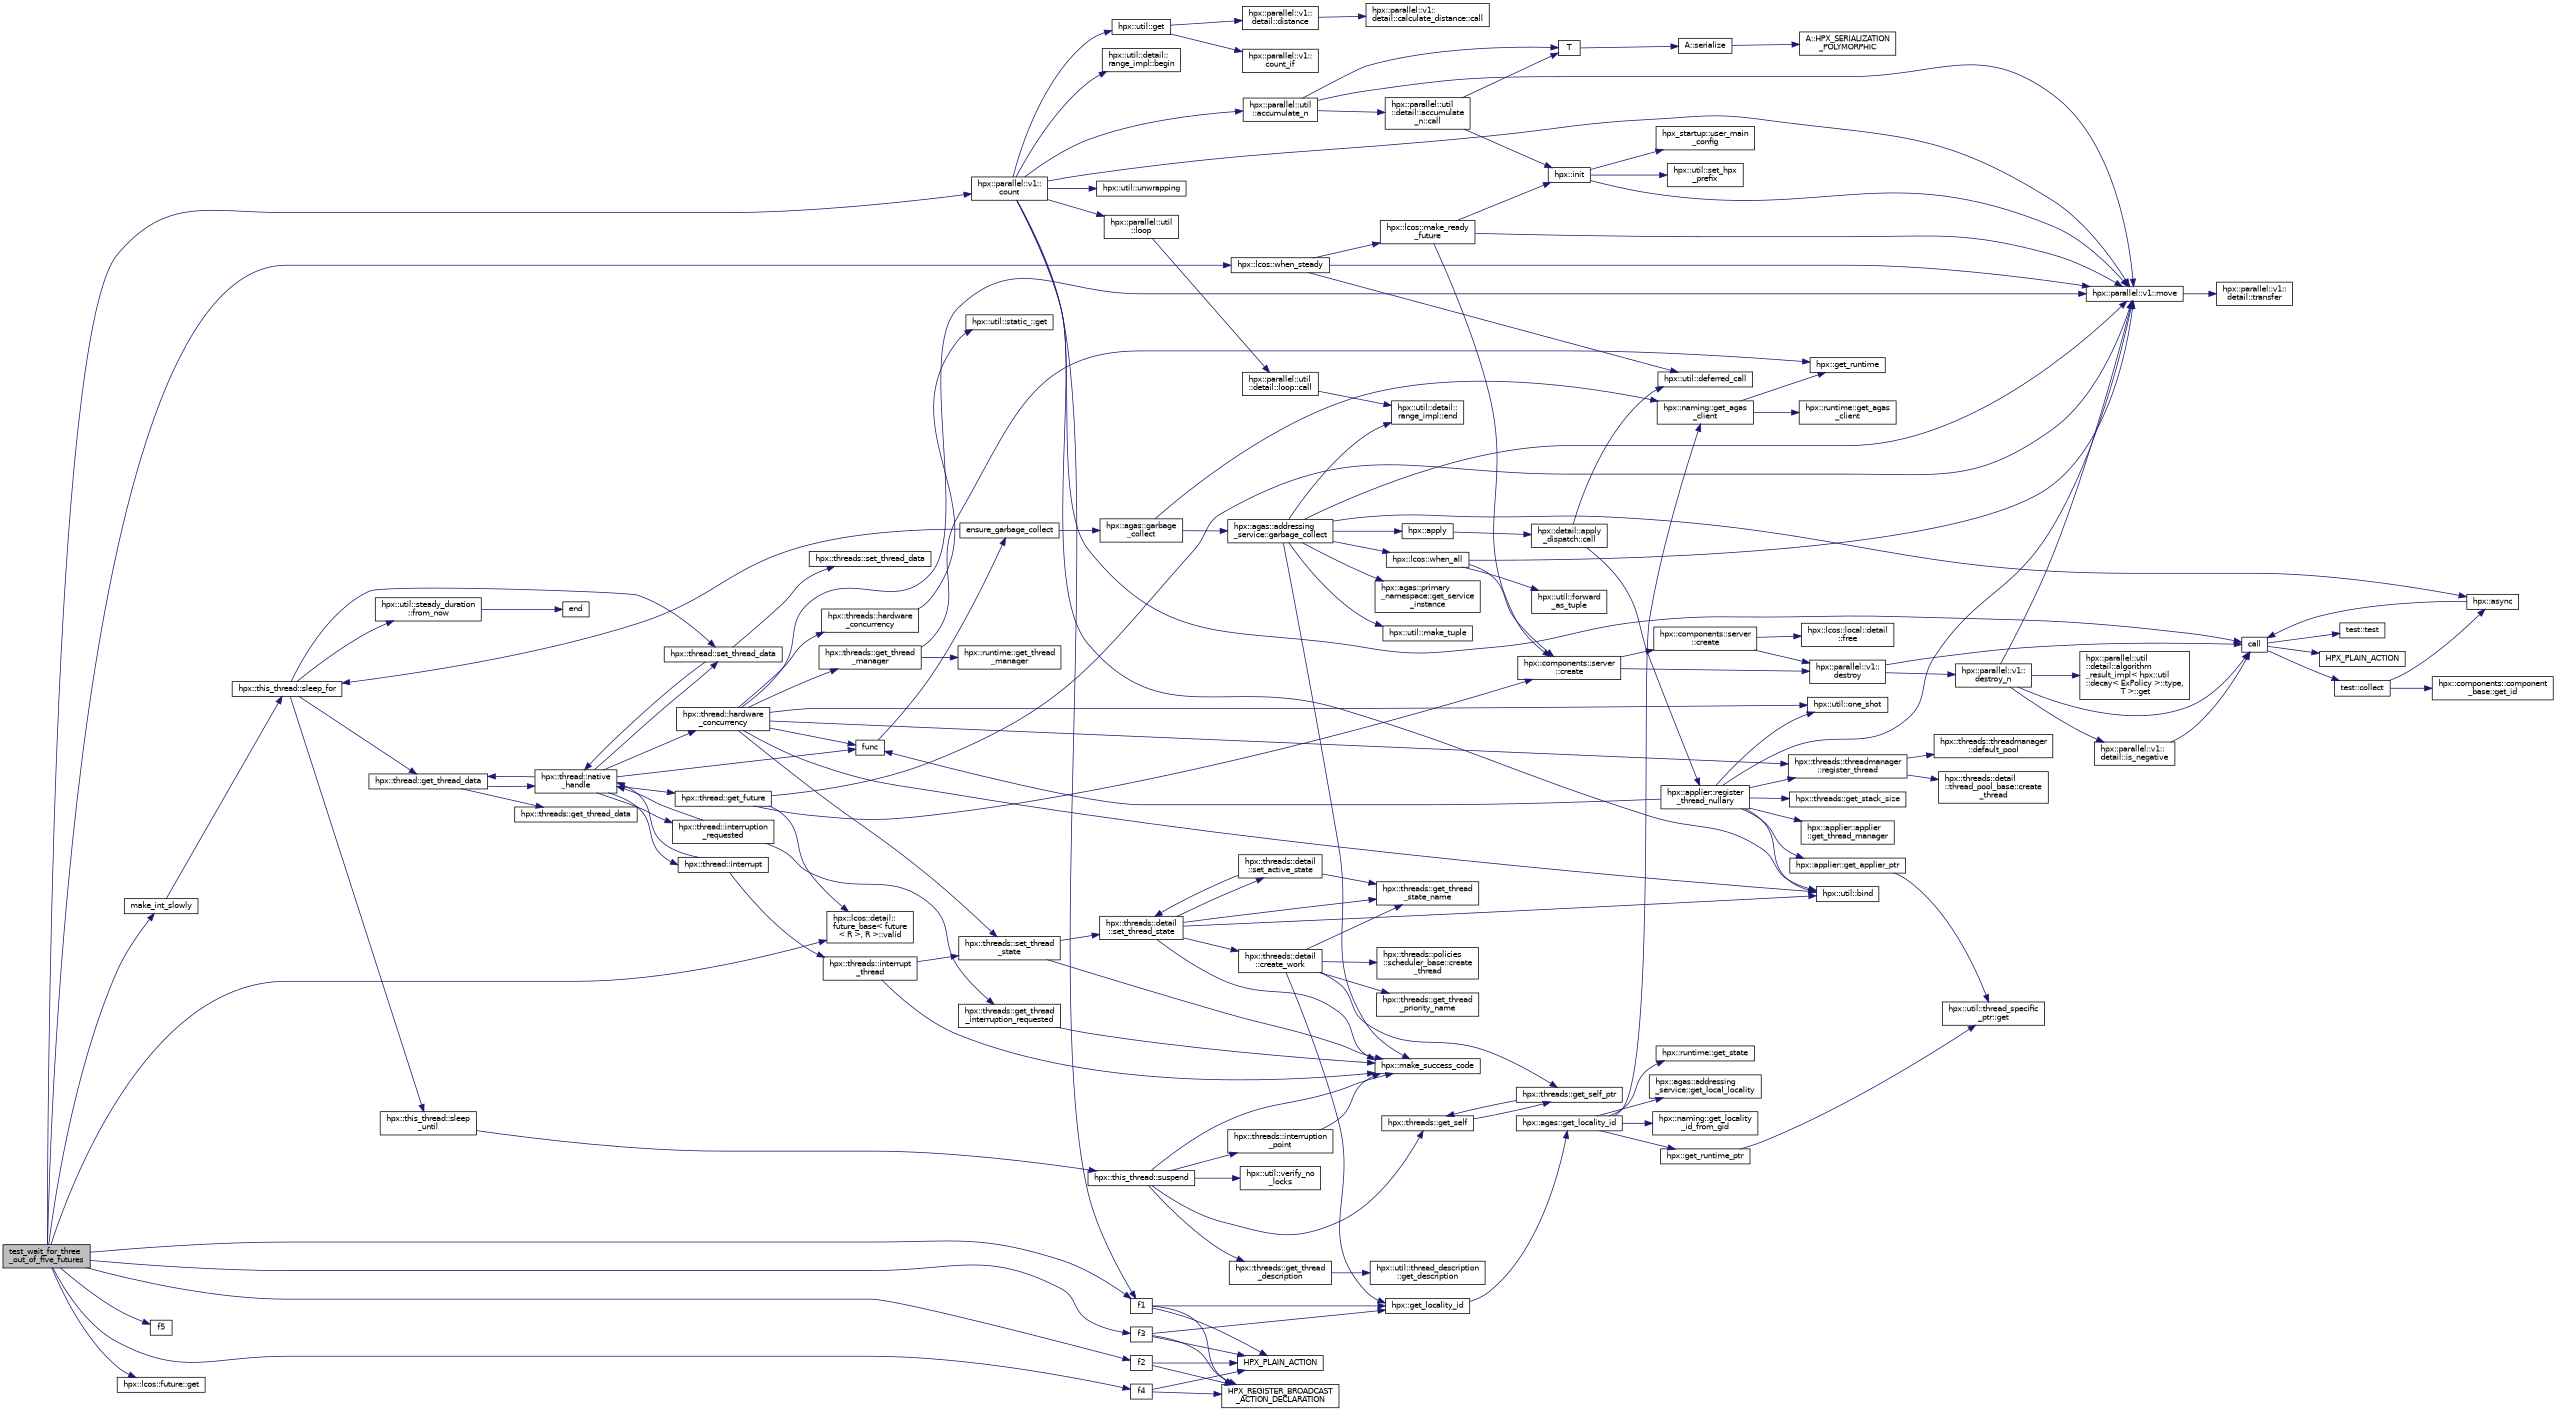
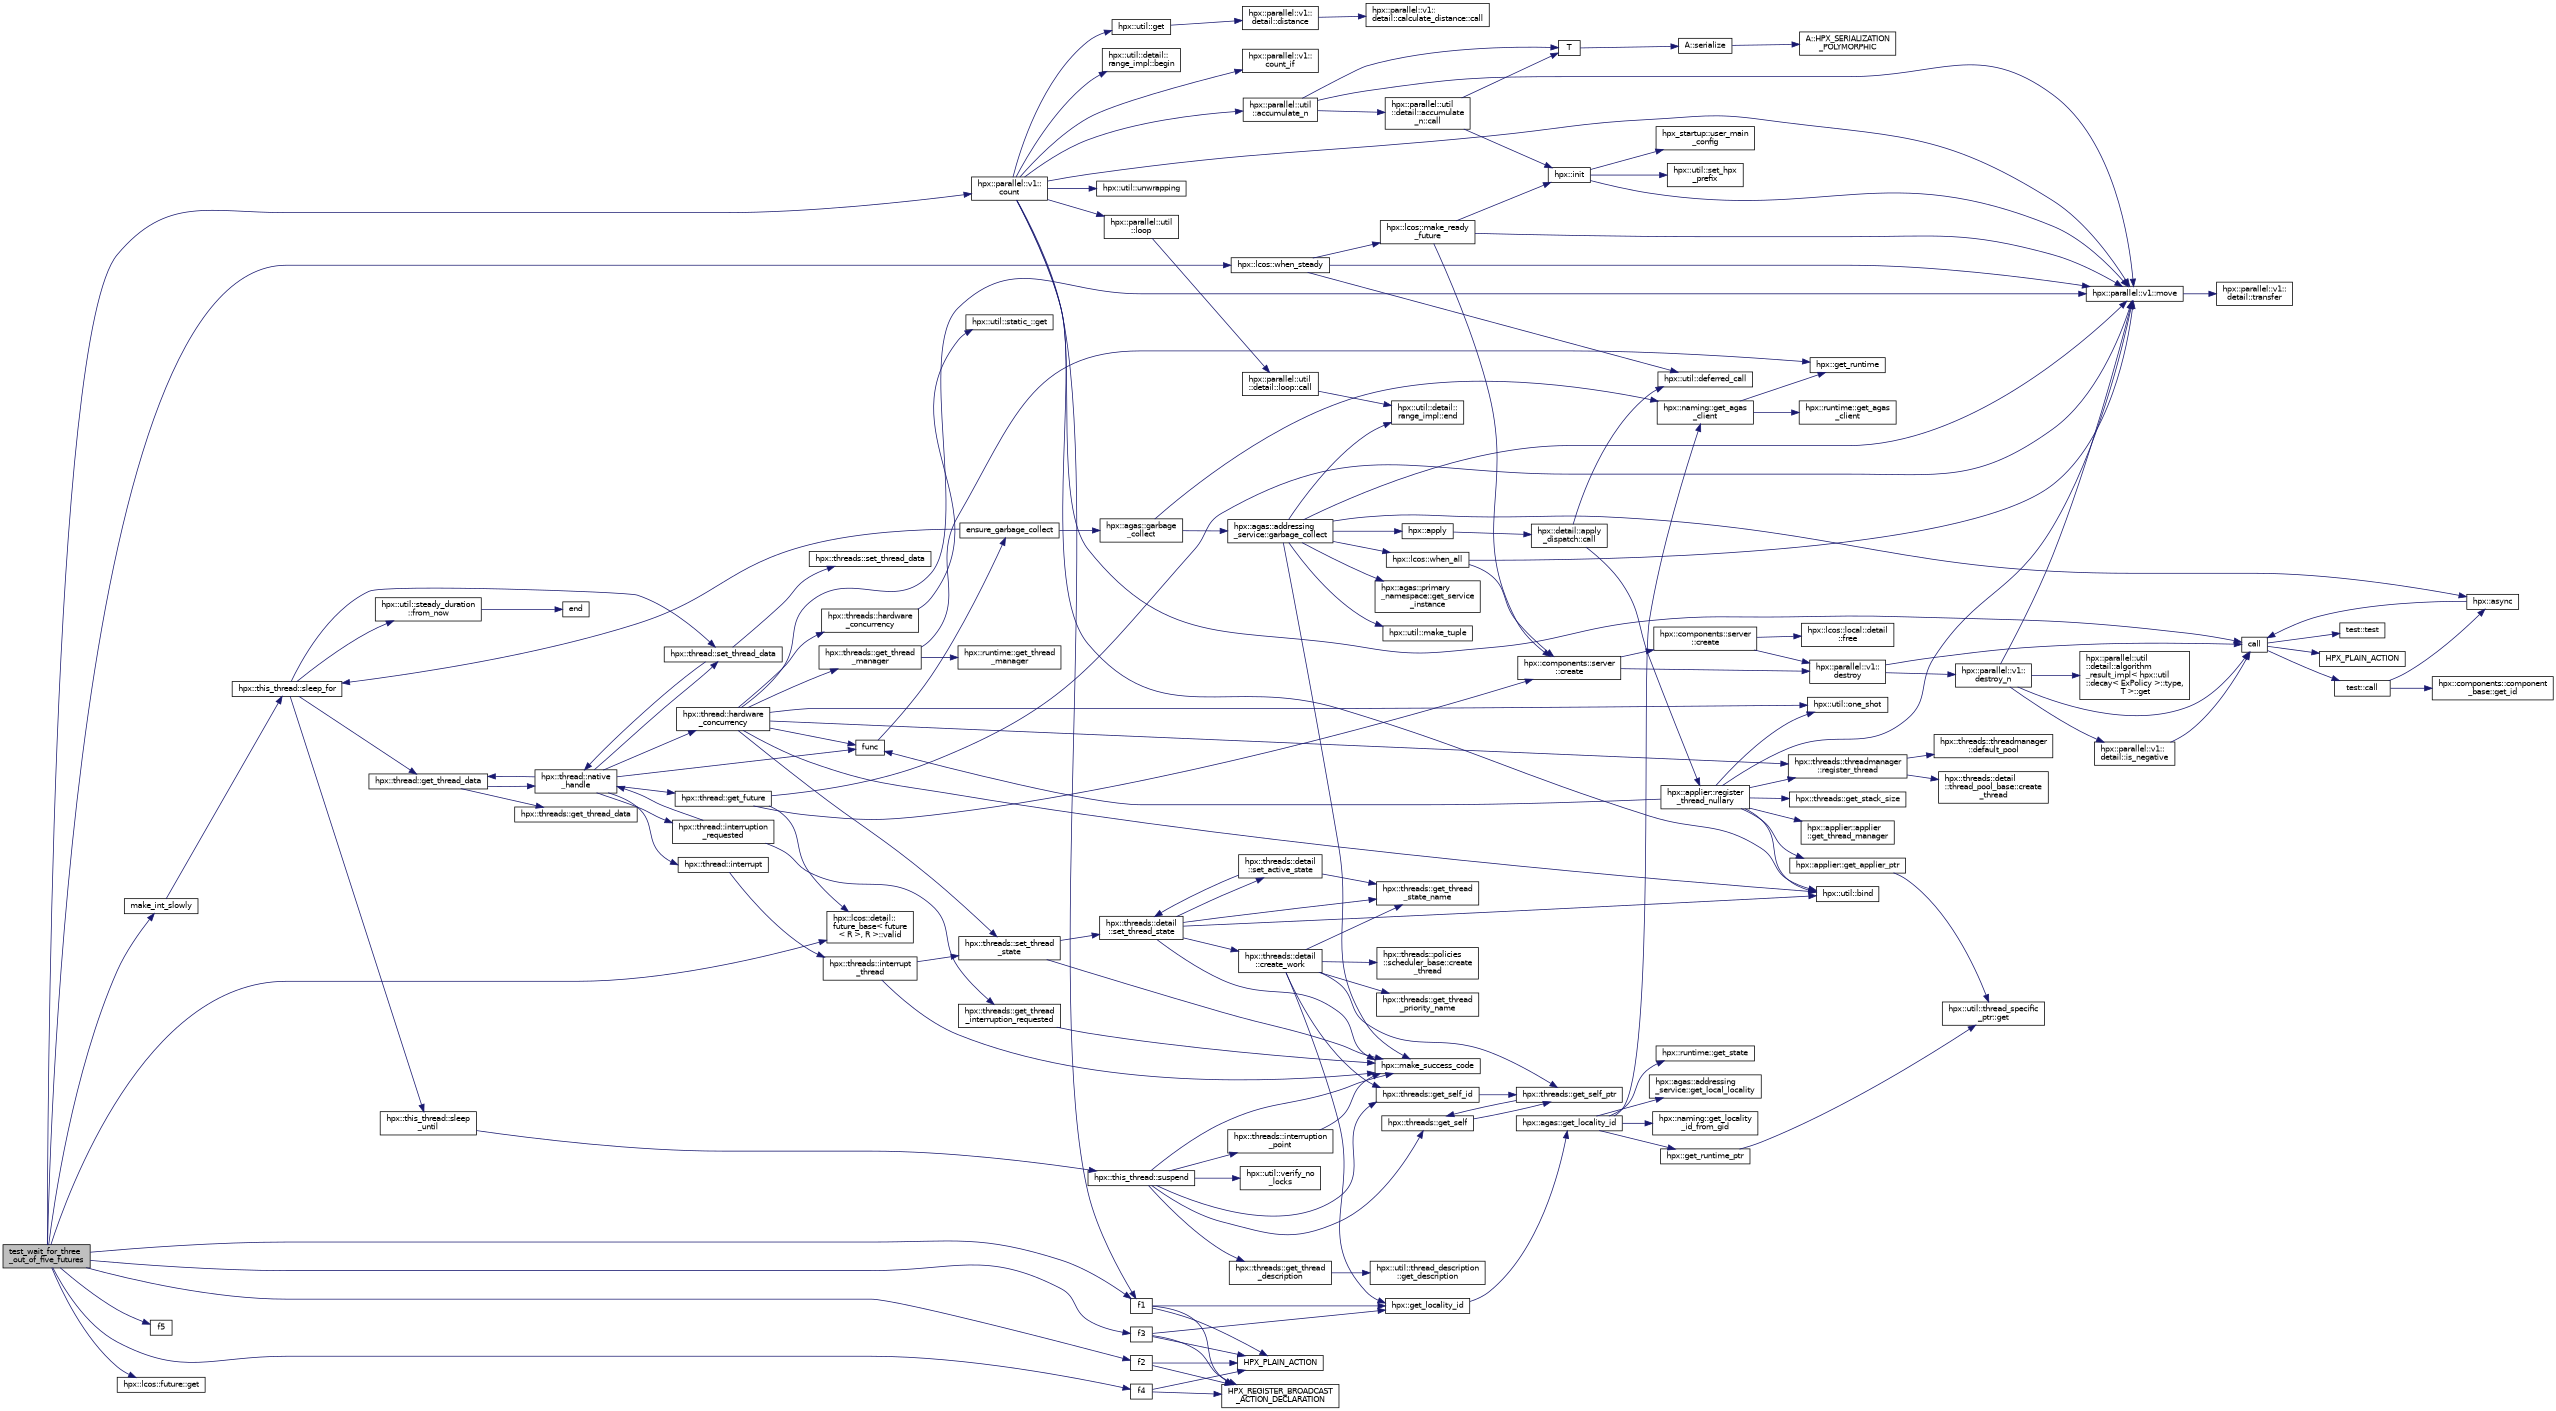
  digraph {
    rankdir=LR
    node [color=black fillcolor=white fontname=Helvetica fontsize=10 shape=record style=filled]
    edge [color=midnightblue fontname=Helvetica fontsize=10 labelfontname=Helvetica labelfontsize=10 style=solid]
    n1 [fillcolor=grey75 fontcolor=black height=0.2 label="test_wait_for_three\l_out_of_five_futures" width=0.4]
    n2 [height=0.2 label="hpx::parallel::v1::\lcount" width=0.4]
    n3 [height=0.2 label=f1 width=0.4]
    n4 [height=0.2 label=make_int_slowly width=0.4]
    n5 [height=0.2 label="hpx::lcos::detail::\lfuture_base\< future\l\< R \>, R \>::valid" width=0.4]
    n6 [height=0.2 label=f2 width=0.4]
    n7 [height=0.2 label=f3 width=0.4]
    n8 [height=0.2 label=f4 width=0.4]
    n9 [height=0.2 label=f5 width=0.4]
    n10 [height=0.2 label="hpx::lcos::when_steady" width=0.4]
    n11 [height=0.2 label="hpx::lcos::future::get" width=0.4]
    n12 [height=0.2 label="hpx::parallel::v1::\lcount_if" width=0.4]
    n13 [height=0.2 label="hpx::parallel::util\l::loop" width=0.4]
    n14 [height=0.2 label="hpx::util::bind" width=0.4]
    n15 [height=0.2 label="hpx::parallel::v1::move" width=0.4]
    n16 [height=0.2 label="hpx::util::get" width=0.4]
    n17 [height=0.2 label=call width=0.4]
    n18 [height=0.2 label="hpx::util::unwrapping" width=0.4]
    n19 [height=0.2 label="hpx::parallel::util\l::accumulate_n" width=0.4]
    n20 [height=0.2 label="hpx::util::detail::\lrange_impl::begin" width=0.4]
    n21 [height=0.2 label="hpx::get_locality_id" width=0.4]
    n22 [height=0.2 label=HPX_PLAIN_ACTION width=0.4]
    n23 [height=0.2 label="HPX_REGISTER_BROADCAST\l_ACTION_DECLARATION" width=0.4]
    n24 [height=0.2 label="hpx::this_thread::sleep_for" width=0.4]
    n25 [height=0.2 label="hpx::util::deferred_call" width=0.4]
    n26 [height=0.2 label="hpx::lcos::make_ready\l_future" width=0.4]
    n27 [height=0.2 label="hpx::parallel::util\l::detail::loop::call" width=0.4]
    n28 [height=0.2 label="hpx::parallel::v1::\ldetail::transfer" width=0.4]
    n29 [height=0.2 label="hpx::parallel::v1::\ldetail::distance" width=0.4]
    n30 [height=0.2 label="test::test" width=0.4]
    n31 [height=0.2 label=HPX_PLAIN_ACTION width=0.4]
-   n32 [height=0.2 label="test::collect" width=0.4]
+   n32 [height=0.2 label="test::call" width=0.4]
    n33 [height=0.2 label="hpx::parallel::v1::\ldetail::calculate_distance::call" width=0.4]
    n34 [height=0.2 label="hpx::parallel::util\l::detail::accumulate\l_n::call" width=0.4]
    n35 [height=0.2 label=T width=0.4]
    n36 [height=0.2 label="hpx::agas::get_locality_id" width=0.4]
    n37 [height=0.2 label="hpx::get_runtime_ptr" width=0.4]
    n38 [height=0.2 label="hpx::runtime::get_state" width=0.4]
    n39 [height=0.2 label="hpx::naming::get_agas\l_client" width=0.4]
    n40 [height=0.2 label="hpx::agas::addressing\l_service::get_local_locality" width=0.4]
    n41 [height=0.2 label="hpx::naming::get_locality\l_id_from_gid" width=0.4]
    n42 [height=0.2 label="hpx::util::thread_specific\l_ptr::get" width=0.4]
    n43 [height=0.2 label="hpx::get_runtime" width=0.4]
    n44 [height=0.2 label="hpx::runtime::get_agas\l_client" width=0.4]
    n45 [height=0.2 label="hpx::util::detail::\lrange_impl::end" width=0.4]
    n46 [height=0.2 label="hpx::async" width=0.4]
    n47 [height=0.2 label="hpx::components::component\l_base::get_id" width=0.4]
    n48 [height=0.2 label="hpx::init" width=0.4]
    n49 [height=0.2 label="A::serialize" width=0.4]
    n50 [height=0.2 label="hpx::util::set_hpx\l_prefix" width=0.4]
    n51 [height=0.2 label="hpx_startup::user_main\l_config" width=0.4]
    n52 [height=0.2 label="A::HPX_SERIALIZATION\l_POLYMORPHIC" width=0.4]
    n53 [height=0.2 label="hpx::this_thread::sleep\l_until" width=0.4]
    n54 [height=0.2 label="hpx::util::steady_duration\l::from_now" width=0.4]
    n55 [height=0.2 label="hpx::thread::get_thread_data" width=0.4]
    n56 [height=0.2 label="hpx::thread::set_thread_data" width=0.4]
    n57 [height=0.2 label="hpx::this_thread::suspend" width=0.4]
    n58 [height=0.2 label=end width=0.4]
    n59 [height=0.2 label="hpx::threads::get_thread_data" width=0.4]
    n60 [height=0.2 label="hpx::thread::native\l_handle" width=0.4]
    n61 [height=0.2 label="hpx::threads::set_thread_data" width=0.4]
    n62 [height=0.2 label="hpx::threads::get_self" width=0.4]
+   n63 [height=0.2 label="hpx::threads::get_self_id" width=0.4]
    n64 [height=0.2 label="hpx::threads::interruption\l_point" width=0.4]
    n65 [height=0.2 label="hpx::make_success_code" width=0.4]
    n66 [height=0.2 label="hpx::util::verify_no\l_locks" width=0.4]
    n67 [height=0.2 label="hpx::threads::get_thread\l_description" width=0.4]
    n68 [height=0.2 label="hpx::threads::get_self_ptr" width=0.4]
    n69 [height=0.2 label="hpx::util::thread_description\l::get_description" width=0.4]
    n70 [height=0.2 label="hpx::thread::hardware\l_concurrency" width=0.4]
    n71 [height=0.2 label=func width=0.4]
    n72 [height=0.2 label="hpx::thread::interrupt" width=0.4]
    n73 [height=0.2 label="hpx::thread::interruption\l_requested" width=0.4]
    n74 [height=0.2 label="hpx::thread::get_future" width=0.4]
    n75 [height=0.2 label="hpx::threads::hardware\l_concurrency" width=0.4]
    n76 [height=0.2 label="hpx::util::one_shot" width=0.4]
    n77 [height=0.2 label="hpx::threads::threadmanager\l::register_thread" width=0.4]
    n78 [height=0.2 label="hpx::threads::get_thread\l_manager" width=0.4]
    n79 [height=0.2 label="hpx::threads::set_thread\l_state" width=0.4]
    n80 [height=0.2 label=ensure_garbage_collect width=0.4]
    n81 [height=0.2 label="hpx::threads::interrupt\l_thread" width=0.4]
    n82 [height=0.2 label="hpx::threads::get_thread\l_interruption_requested" width=0.4]
    n83 [height=0.2 label="hpx::components::server\l::create" width=0.4]
    n84 [height=0.2 label="hpx::util::static_::get" width=0.4]
    n85 [height=0.2 label="hpx::threads::threadmanager\l::default_pool" width=0.4]
    n86 [height=0.2 label="hpx::threads::detail\l::thread_pool_base::create\l_thread" width=0.4]
    n87 [height=0.2 label="hpx::runtime::get_thread\l_manager" width=0.4]
    n88 [height=0.2 label="hpx::threads::detail\l::set_thread_state" width=0.4]
    n89 [height=0.2 label="hpx::agas::garbage\l_collect" width=0.4]
    n90 [height=0.2 label="hpx::agas::addressing\l_service::garbage_collect" width=0.4]
    n91 [height=0.2 label="hpx::agas::primary\l_namespace::get_service\l_instance" width=0.4]
    n92 [height=0.2 label="hpx::util::make_tuple" width=0.4]
    n93 [height=0.2 label="hpx::apply" width=0.4]
    n94 [height=0.2 label="hpx::lcos::when_all" width=0.4]
    n95 [height=0.2 label="hpx::detail::apply\l_dispatch::call" width=0.4]
-   n96 [height=0.2 label="hpx::util::forward\l_as_tuple" width=0.4]
    n97 [height=0.2 label="hpx::applier::register\l_thread_nullary" width=0.4]
    n98 [height=0.2 label="hpx::applier::get_applier_ptr" width=0.4]
    n99 [height=0.2 label="hpx::threads::get_stack_size" width=0.4]
    n100 [height=0.2 label="hpx::applier::applier\l::get_thread_manager" width=0.4]
    n101 [height=0.2 label="hpx::components::server\l::create" width=0.4]
    n102 [height=0.2 label="hpx::parallel::v1::\ldestroy" width=0.4]
    n103 [height=0.2 label="hpx::lcos::local::detail\l::free" width=0.4]
    n104 [height=0.2 label="hpx::parallel::v1::\ldestroy_n" width=0.4]
    n105 [height=0.2 label="hpx::parallel::v1::\ldetail::is_negative" width=0.4]
    n106 [height=0.2 label="hpx::parallel::util\l::detail::algorithm\l_result_impl\< hpx::util\l::decay\< ExPolicy \>::type,\l T \>::get" width=0.4]
    n107 [height=0.2 label="hpx::threads::get_thread\l_state_name" width=0.4]
    n108 [height=0.2 label="hpx::threads::detail\l::set_active_state" width=0.4]
    n109 [height=0.2 label="hpx::threads::detail\l::create_work" width=0.4]
    n110 [height=0.2 label="hpx::threads::get_thread\l_priority_name" width=0.4]
    n111 [height=0.2 label="hpx::threads::policies\l::scheduler_base::create\l_thread" width=0.4]
    n1 -> n2
    n1 -> n3
    n1 -> n4
    n1 -> n5
    n1 -> n6
    n1 -> n7
    n1 -> n8
    n1 -> n9
    n1 -> n10
    n1 -> n11
    n2 -> n3
-   n16 -> n12
+   n2 -> n12
    n2 -> n13
    n2 -> n14
    n2 -> n15
    n2 -> n16
    n2 -> n17
    n2 -> n18
    n2 -> n19
    n2 -> n20
    n3 -> n21
    n3 -> n22
    n3 -> n23
    n4 -> n24
    n6 -> n22
    n6 -> n23
    n7 -> n21
    n7 -> n22
    n7 -> n23
    n8 -> n22
    n8 -> n23
    n10 -> n15
    n10 -> n25
    n10 -> n26
    n13 -> n27
    n15 -> n28
    n16 -> n29
    n17 -> n30
    n17 -> n31
    n17 -> n32
    n19 -> n15
    n19 -> n34
    n19 -> n35
    n21 -> n36
    n24 -> n53
    n24 -> n54
    n24 -> n55
    n24 -> n56
    n26 -> n15
    n26 -> n48
    n26 -> n83
    n27 -> n45
    n29 -> n33
    n32 -> n46
    n32 -> n47
    n34 -> n35
    n34 -> n48
    n35 -> n49
    n36 -> n37
    n36 -> n38
    n36 -> n39
    n36 -> n40
    n36 -> n41
    n37 -> n42
    n39 -> n43
    n39 -> n44
    n46 -> n17
    n48 -> n15
    n48 -> n50
    n48 -> n51
    n49 -> n52
    n53 -> n57
    n54 -> n58
    n55 -> n59
    n55 -> n60
    n56 -> n60
    n56 -> n61
    n57 -> n62
+   n57 -> n63
    n57 -> n64
    n57 -> n65
    n57 -> n66
    n57 -> n67
    n60 -> n55
    n60 -> n56
    n60 -> n70
    n60 -> n71
    n60 -> n72
    n60 -> n73
    n60 -> n74
    n62 -> n68
+   n63 -> n68
    n64 -> n65
    n67 -> n69
    n68 -> n62
    n70 -> n14
    n70 -> n15
    n70 -> n71
    n70 -> n75
    n70 -> n76
    n70 -> n77
    n70 -> n78
    n70 -> n79
    n71 -> n80
-   n72 -> n60
    n72 -> n81
    n73 -> n60
    n73 -> n82
    n74 -> n5
    n74 -> n15
    n74 -> n83
    n75 -> n84
    n77 -> n85
    n77 -> n86
    n78 -> n43
    n78 -> n87
    n79 -> n65
    n79 -> n88
    n80 -> n24
    n80 -> n89
    n81 -> n65
    n81 -> n79
    n82 -> n65
    n83 -> n101
    n83 -> n102
    n88 -> n14
    n88 -> n65
    n88 -> n107
    n88 -> n108
    n88 -> n109
    n89 -> n39
    n89 -> n90
    n90 -> n15
    n90 -> n45
    n90 -> n46
    n90 -> n65
    n90 -> n91
    n90 -> n92
    n90 -> n93
    n90 -> n94
    n93 -> n95
    n94 -> n15
    n94 -> n83
-   n94 -> n96
    n95 -> n25
    n95 -> n97
    n97 -> n14
    n97 -> n15
    n97 -> n71
    n97 -> n76
    n97 -> n77
    n97 -> n98
    n97 -> n99
    n97 -> n100
    n98 -> n42
    n101 -> n102
    n101 -> n103
    n102 -> n17
    n102 -> n104
    n104 -> n15
    n104 -> n17
    n104 -> n105
    n104 -> n106
    n105 -> n17
    n108 -> n88
    n108 -> n107
    n109 -> n21
+   n109 -> n63
    n109 -> n68
    n109 -> n107
    n109 -> n110
    n109 -> n111
  }
